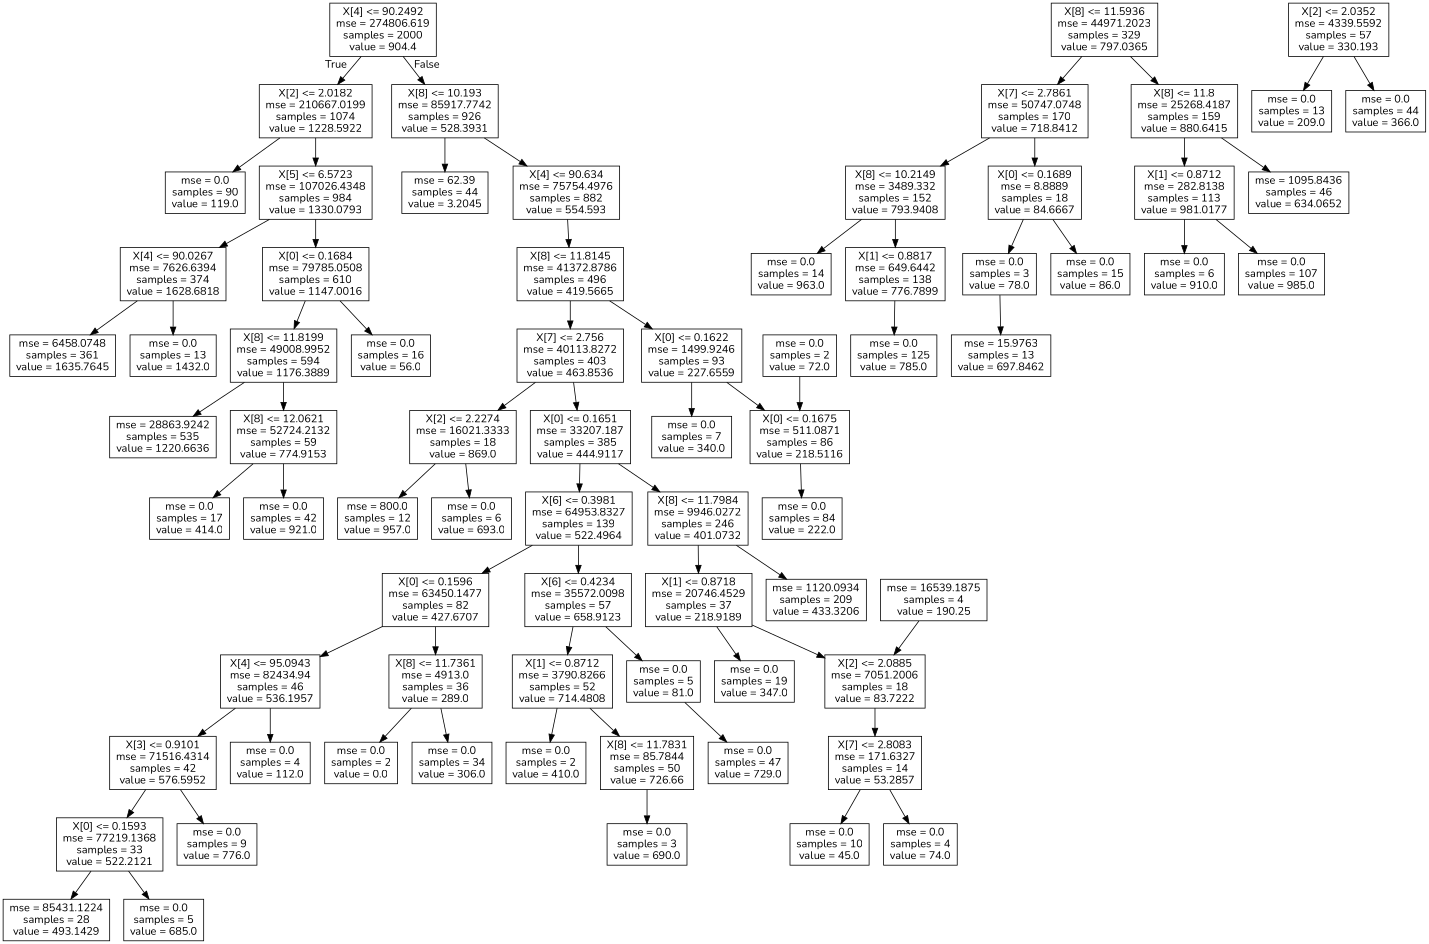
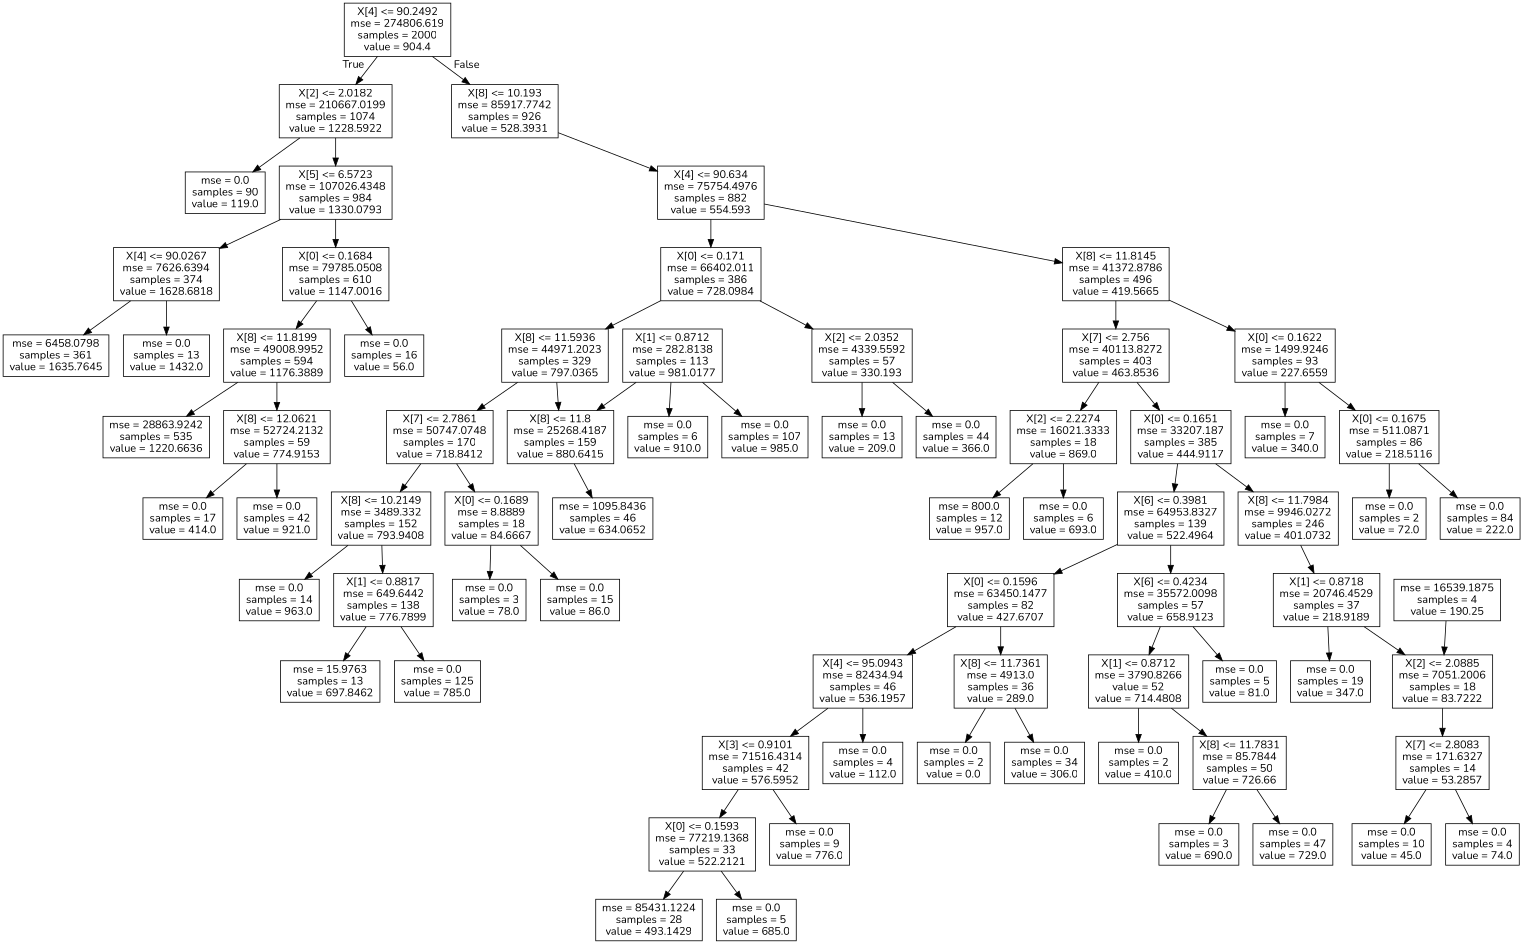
  digraph {
    fontname=Nunito
    node [fontname=Nunito shape=box]
    edge [fontname=Nunito]
    n1 [label="X[4] <= 90.2492\nmse = 274806.619\nsamples = 2000\nvalue = 904.4"]
    n2 [label="X[2] <= 2.0182\nmse = 210667.0199\nsamples = 1074\nvalue = 1228.5922"]
    n3 [label="X[8] <= 10.193\nmse = 85917.7742\nsamples = 926\nvalue = 528.3931"]
    n4 [label="mse = 0.0\nsamples = 90\nvalue = 119.0"]
    n5 [label="X[5] <= 6.5723\nmse = 107026.4348\nsamples = 984\nvalue = 1330.0793"]
-   n6 [label="mse = 62.39\nsamples = 44\nvalue = 3.2045"]
    n7 [label="X[4] <= 90.634\nmse = 75754.4976\nsamples = 882\nvalue = 554.593"]
    n8 [label="X[4] <= 90.0267\nmse = 7626.6394\nsamples = 374\nvalue = 1628.6818"]
    n9 [label="X[0] <= 0.1684\nmse = 79785.0508\nsamples = 610\nvalue = 1147.0016"]
-   n10 [label="mse = 6458.0748\nsamples = 361\nvalue = 1635.7645"]
+   n10 [label="mse = 6458.0798\nsamples = 361\nvalue = 1635.7645"]
    n11 [label="mse = 0.0\nsamples = 13\nvalue = 1432.0"]
    n12 [label="X[8] <= 11.8199\nmse = 49008.9952\nsamples = 594\nvalue = 1176.3889"]
    n13 [label="mse = 0.0\nsamples = 16\nvalue = 56.0"]
    n14 [label="mse = 28863.9242\nsamples = 535\nvalue = 1220.6636"]
    n15 [label="X[8] <= 12.0621\nmse = 52724.2132\nsamples = 59\nvalue = 774.9153"]
    n16 [label="mse = 0.0\nsamples = 17\nvalue = 414.0"]
    n17 [label="mse = 0.0\nsamples = 42\nvalue = 921.0"]
+   n18 [label="X[0] <= 0.171\nmse = 66402.011\nsamples = 386\nvalue = 728.0984"]
    n19 [label="X[8] <= 11.8145\nmse = 41372.8786\nsamples = 496\nvalue = 419.5665"]
    n20 [label="X[8] <= 11.5936\nmse = 44971.2023\nsamples = 329\nvalue = 797.0365"]
    n21 [label="X[2] <= 2.0352\nmse = 4339.5592\nsamples = 57\nvalue = 330.193"]
    n22 [label="X[7] <= 2.756\nmse = 40113.8272\nsamples = 403\nvalue = 463.8536"]
    n23 [label="X[0] <= 0.1622\nmse = 1499.9246\nsamples = 93\nvalue = 227.6559"]
    n24 [label="X[7] <= 2.7861\nmse = 50747.0748\nsamples = 170\nvalue = 718.8412"]
    n25 [label="X[8] <= 11.8\nmse = 25268.4187\nsamples = 159\nvalue = 880.6415"]
    n26 [label="mse = 0.0\nsamples = 13\nvalue = 209.0"]
    n27 [label="mse = 0.0\nsamples = 44\nvalue = 366.0"]
    n28 [label="X[8] <= 10.2149\nmse = 3489.332\nsamples = 152\nvalue = 793.9408"]
    n29 [label="X[0] <= 0.1689\nmse = 8.8889\nsamples = 18\nvalue = 84.6667"]
    n30 [label="X[1] <= 0.8712\nmse = 282.8138\nsamples = 113\nvalue = 981.0177"]
    n31 [label="mse = 1095.8436\nsamples = 46\nvalue = 634.0652"]
    n32 [label="mse = 0.0\nsamples = 14\nvalue = 963.0"]
    n33 [label="X[1] <= 0.8817\nmse = 649.6442\nsamples = 138\nvalue = 776.7899"]
    n34 [label="mse = 0.0\nsamples = 3\nvalue = 78.0"]
    n35 [label="mse = 0.0\nsamples = 15\nvalue = 86.0"]
    n36 [label="mse = 15.9763\nsamples = 13\nvalue = 697.8462"]
    n37 [label="mse = 0.0\nsamples = 125\nvalue = 785.0"]
    n38 [label="mse = 0.0\nsamples = 6\nvalue = 910.0"]
    n39 [label="mse = 0.0\nsamples = 107\nvalue = 985.0"]
    n40 [label="X[2] <= 2.2274\nmse = 16021.3333\nsamples = 18\nvalue = 869.0"]
    n41 [label="X[0] <= 0.1651\nmse = 33207.187\nsamples = 385\nvalue = 444.9117"]
    n42 [label="mse = 0.0\nsamples = 7\nvalue = 340.0"]
    n43 [label="X[0] <= 0.1675\nmse = 511.0871\nsamples = 86\nvalue = 218.5116"]
    n44 [label="mse = 800.0\nsamples = 12\nvalue = 957.0"]
    n45 [label="mse = 0.0\nsamples = 6\nvalue = 693.0"]
    n46 [label="X[6] <= 0.3981\nmse = 64953.8327\nsamples = 139\nvalue = 522.4964"]
    n47 [label="X[8] <= 11.7984\nmse = 9946.0272\nsamples = 246\nvalue = 401.0732"]
    n48 [label="X[0] <= 0.1596\nmse = 63450.1477\nsamples = 82\nvalue = 427.6707"]
    n49 [label="X[6] <= 0.4234\nmse = 35572.0098\nsamples = 57\nvalue = 658.9123"]
    n50 [label="X[1] <= 0.8718\nmse = 20746.4529\nsamples = 37\nvalue = 218.9189"]
-   n51 [label="mse = 1120.0934\nsamples = 209\nvalue = 433.3206"]
    n52 [label="X[4] <= 95.0943\nmse = 82434.94\nsamples = 46\nvalue = 536.1957"]
    n53 [label="X[8] <= 11.7361\nmse = 4913.0\nsamples = 36\nvalue = 289.0"]
-   n54 [label="X[1] <= 0.8712\nmse = 3790.8266\nsamples = 52\nvalue = 714.4808"]
+   n54 [label="X[1] <= 0.8712\nmse = 3790.8266\nvalue = 52\nvalue = 714.4808"]
    n55 [label="mse = 0.0\nsamples = 5\nvalue = 81.0"]
    n56 [label="X[3] <= 0.9101\nmse = 71516.4314\nsamples = 42\nvalue = 576.5952"]
    n57 [label="mse = 0.0\nsamples = 4\nvalue = 112.0"]
    n58 [label="mse = 0.0\nsamples = 2\nvalue = 0.0"]
    n59 [label="mse = 0.0\nsamples = 34\nvalue = 306.0"]
    n60 [label="X[0] <= 0.1593\nmse = 77219.1368\nsamples = 33\nvalue = 522.2121"]
    n61 [label="mse = 0.0\nsamples = 9\nvalue = 776.0"]
    n62 [label="mse = 85431.1224\nsamples = 28\nvalue = 493.1429"]
    n63 [label="mse = 0.0\nsamples = 5\nvalue = 685.0"]
    n64 [label="mse = 0.0\nsamples = 2\nvalue = 410.0"]
    n65 [label="X[8] <= 11.7831\nmse = 85.7844\nsamples = 50\nvalue = 726.66"]
    n66 [label="mse = 0.0\nsamples = 3\nvalue = 690.0"]
    n67 [label="mse = 0.0\nsamples = 47\nvalue = 729.0"]
    n68 [label="mse = 0.0\nsamples = 19\nvalue = 347.0"]
    n69 [label="X[2] <= 2.0885\nmse = 7051.2006\nsamples = 18\nvalue = 83.7222"]
    n70 [label="X[7] <= 2.8083\nmse = 171.6327\nsamples = 14\nvalue = 53.2857"]
    n71 [label="mse = 0.0\nsamples = 10\nvalue = 45.0"]
    n72 [label="mse = 0.0\nsamples = 4\nvalue = 74.0"]
    n73 [label="mse = 16539.1875\nsamples = 4\nvalue = 190.25"]
    n74 [label="mse = 0.0\nsamples = 2\nvalue = 72.0"]
    n75 [label="mse = 0.0\nsamples = 84\nvalue = 222.0"]
    n1 -> n2 [headlabel=True labelangle=45 labeldistance=2.5]
    n1 -> n3 [headlabel=False labelangle=-45 labeldistance=2.5]
    n2 -> n4
    n2 -> n5
-   n3 -> n6
    n3 -> n7
    n5 -> n8
    n5 -> n9
+   n7 -> n18
    n7 -> n19
    n8 -> n10
    n8 -> n11
    n9 -> n12
    n9 -> n13
    n12 -> n14
    n12 -> n15
    n15 -> n16
    n15 -> n17
+   n18 -> n20
+   n18 -> n21
    n19 -> n22
    n19 -> n23
    n20 -> n24
    n20 -> n25
    n21 -> n26
    n21 -> n27
    n22 -> n40
    n22 -> n41
    n23 -> n42
    n23 -> n43
    n24 -> n28
    n24 -> n29
-   n25 -> n30
+   n30 -> n25
    n25 -> n31
    n28 -> n32
    n28 -> n33
    n29 -> n34
    n29 -> n35
    n30 -> n38
    n30 -> n39
-   n34 -> n36
+   n33 -> n36
    n33 -> n37
    n40 -> n44
    n40 -> n45
    n41 -> n46
    n41 -> n47
-   n74 -> n43
+   n43 -> n74
    n43 -> n75
    n46 -> n48
    n46 -> n49
    n47 -> n50
-   n47 -> n51
    n48 -> n52
    n48 -> n53
    n49 -> n54
    n49 -> n55
    n50 -> n68
    n50 -> n69
    n52 -> n56
    n52 -> n57
    n53 -> n58
    n53 -> n59
    n54 -> n64
    n54 -> n65
    n56 -> n60
    n56 -> n61
    n60 -> n62
    n60 -> n63
    n65 -> n66
-   n55 -> n67
+   n65 -> n67
    n69 -> n70
    n70 -> n71
    n70 -> n72
    n73 -> n69
  }
